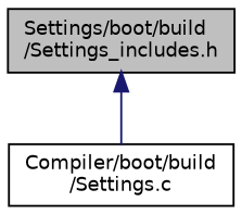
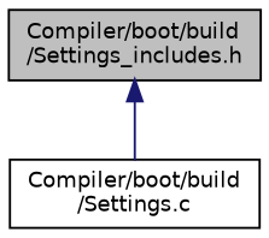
  digraph {
    node [color=black fontname=Helvetica fontsize=10 shape=record style=filled]
-   n1 [fillcolor=grey75 fontcolor=black height=0.2 label="Settings/boot/build\l/Settings_includes.h" width=0.4]
+   n1 [fillcolor=grey75 fontcolor=black height=0.2 label="Compiler/boot/build\l/Settings_includes.h" width=0.4]
    n2 [fillcolor=white height=0.2 label="Compiler/boot/build\l/Settings.c" width=0.4]
    n1 -> n2 [color=midnightblue dir=back fontname=Helvetica fontsize=10 labelfontname=Helvetica labelfontsize=10 style=solid]
  }
